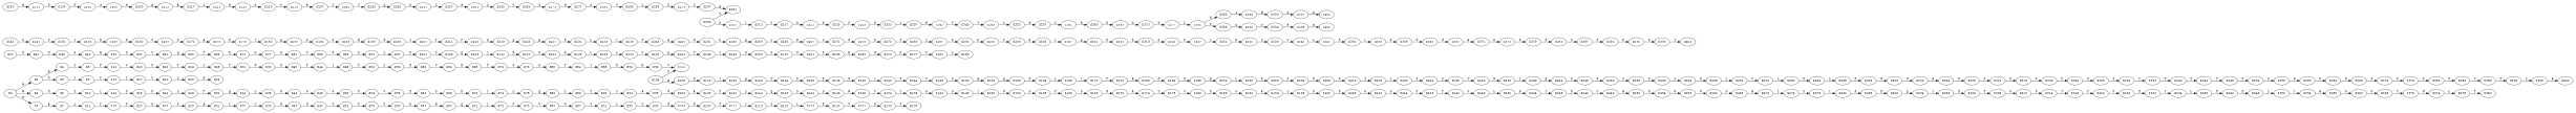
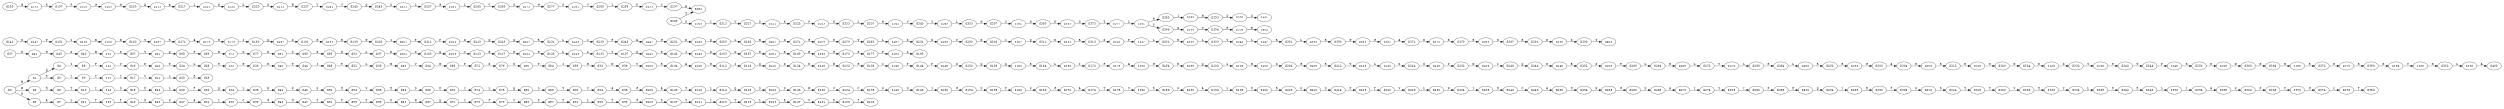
  strict digraph {
    fontname="Courier Prime"
    rankdir=LR
    node [fontname="Courier Prime"]
    edge [fontname="Courier Prime"]
    S0
    S1
    S2
    S3
    S4
    S5
    S6
    S7
    S8
    S9
    S10
    S11
    S12
    S13
    S14
    S15
    S16
    S17
    S18
    S19
    S20
    S21
    S22
    S23
    S24
    S25
    S26
    S27
    S28
    S29
    S30
    S31
    S32
    S34
    S35
    S36
    S38
    S39
    S40
    S37
    S41
    S42
    S43
    S44
    S45
    S46
    S47
    S48
    S49
    S50
    S51
    S52
    S53
    S54
    S55
    S56
    S57
    S58
    S59
    S60
    S61
    S62
    S63
    S64
    S65
    S66
    S67
    S68
    S69
    S70
    S71
    S72
    S73
    S74
    S75
    S76
    S77
    S78
    S79
    S80
    S81
    S82
    S83
    S84
    S85
    S86
    S87
    S88
    S89
    S90
    S91
    S92
    S93
    S94
    S95
    S96
    S97
    S98
    S99
    S100
    S101
    S102
    S103
    S104
    S105
    S106
    S107
    S108
    S109
    S110
    S111
    S112
    S113
    S114
    S115
    S116
    S117
    S118
    S119
    S120
    S121
    S122
    S123
    S124
    S125
    S126
    S127
    S128
    S129
    S130
    S131
    S132
    S133
    S134
    S135
    S136
    S137
    S138
    S139
    S140
    S141
    S142
    S144
    S145
    S146
    S143
    S147
    S148
    S149
    S150
    S151
    S152
    S153
    S154
    S155
    S156
    S157
    S158
    S159
    S160
    S161
    S162
    S163
    S164
    S165
    S166
    S167
    S168
    S169
    S170
    S171
    S172
    S173
    S174
    S175
    S176
    S177
    S178
    S179
    S180
    S181
    S182
    S183
    S184
    S185
    S186
    S187
    S188
    S190
    S191
    S192
    S189
    S193
    S194
    S195
    S196
    S197
    S198
    S199
    S200
    S201
    S202
    S203
    S204
    S205
    S206
    S207
    S208
    S209
    S210
    S211
    S212
    S213
    S214
    S215
    S216
    S217
    S218
    S219
    S220
    S221
    S222
    S223
    S224
    S225
    S226
    S227
    S228
    S229
    S230
    S231
    S232
    S233
    S234
    S235
    S236
    S237
    S238
    S239
    S240
    S241
    S242
    S243
    S244
    S245
    S246
    S247
    S248
    S249
    S250
    S251
    S252
    S253
    S254
    S255
    S256
    S257
    S258
    S259
    S260
    S261
    S262
    S263
    S264
    S265
    S266
    S267
    S268
    S269
    S270
    S271
    S272
    S273
    S274
    S275
    S276
    S277
    S278
    S279
    S280
    S281
    S282
    S283
    S284
    S285
    S286
    S287
    S288
    S289
    S290
    S291
    S292
    S293
    S294
    S295
    S296
    S297
    S298
    S299
    S300
    S301
    S302
    S303
    S304
    S306
    S307
    S308
    S305
    S309
    S310
    S311
    S312
    S313
    S314
    S315
    S316
    S317
    S318
    S319
    S320
    S321
    S322
    S323
    S324
    S325
    S326
    S327
    S328
    S329
    S330
    S331
    S332
    S333
    S334
    S335
    S336
    S337
    S338
    S339
    S340
    S341
    S342
    S343
    S344
    S345
    S346
    S347
    S348
    S349
    S350
    S351
    S352
    S353
    S354
    S355
    S356
    S357
    S358
    S359
    S360
    S361
    S362
    S363
    S364
    S365
    S366
    S367
    S368
    S369
    S370
    S371
    S372
    S373
    S374
    S375
    S376
    S377
    S378
    S379
    S380
    S381
    S382
    S383
    S384
    S385
    S386
    S387
    S388
    S389
    S390
    S391
    S392
    S393
    S394
    S395
    S396
    S397
    S398
    S399
    S400
    S401
    S402
    S403
    S0 -> S1 [label=M]
    S0 -> S2 [label=W]
    S0 -> S3 [label=R]
    S1 -> S4 [label=Q]
    S1 -> S5 [label=R]
    S2 -> S6 [label=H]
    S3 -> S7 [label=A]
    S4 -> S8 [label=I]
    S5 -> S9 [label=I]
    S6 -> S10 [label=T]
    S7 -> S11 [label=L]
    S8 -> S12 [label=F]
    S9 -> S13 [label=T]
    S10 -> S14 [label=I]
    S11 -> S15 [label=P]
    S12 -> S16 [label=V]
    S13 -> S17 [label=I]
    S14 -> S18 [label=D]
    S15 -> S19 [label=F]
    S16 -> S20 [label=K]
    S17 -> S21 [label=V]
    S18 -> S22 [label=R]
    S19 -> S23 [label=R]
    S20 -> S24 [label=T]
    S21 -> S25 [label=L]
    S22 -> S26 [label=L]
    S23 -> S27 [label=S]
    S24 -> S28 [label=L]
    S25 -> S29 [label=E]
    S26 -> S30 [label=F]
    S27 -> S31 [label=A]
    S28 -> S32 [label=T]
    S30 -> S34 [label=Q]
    S31 -> S35 [label=I]
    S32 -> S36 [label=G]
    S34 -> S38 [label=L]
    S35 -> S39 [label=C]
    S36 -> S40 [label=K]
    S38 -> S42 [label=N]
    S39 -> S43 [label=G]
    S40 -> S44 [label=T]
    S37 -> S41 [label=R]
    S41 -> S45 [label=H]
    S42 -> S46 [label=S]
    S43 -> S47 [label=G]
    S44 -> S48 [label=I]
    S45 -> S49 [label=S]
    S46 -> S50 [label=S]
    S47 -> S51 [label=T]
    S48 -> S52 [label=T]
    S49 -> S53 [label=M]
    S50 -> S54 [label=H]
    S51 -> S55 [label=T]
    S52 -> S56 [label=L]
    S53 -> S57 [label=D]
    S54 -> S58 [label=V]
    S55 -> S59 [label=T]
    S56 -> S60 [label=E]
    S57 -> S61 [label=V]
    S58 -> S62 [label=E]
    S59 -> S63 [label=K]
    S60 -> S64 [label=V]
    S61 -> S65 [label=Q]
    S62 -> S66 [label=D]
    S63 -> S67 [label=M]
    S64 -> S68 [label=E]
    S65 -> S69 [label=P]
    S66 -> S70 [label=K]
    S67 -> S71 [label=Q]
    S68 -> S72 [label=P]
    S69 -> S73 [label=E]
    S70 -> S74 [label=I]
    S71 -> S75 [label=I]
    S72 -> S76 [label=S]
    S73 -> S77 [label=D]
    S74 -> S78 [label=L]
    S75 -> S79 [label=F]
    S76 -> S80 [label=D]
    S77 -> S81 [label=K]
    S78 -> S82 [label=Q]
    S79 -> S83 [label=V]
    S80 -> S84 [label=T]
    S81 -> S85 [label=V]
    S82 -> S86 [label=L]
    S83 -> S87 [label=K]
    S84 -> S88 [label=I]
    S85 -> S89 [label=R]
    S86 -> S90 [label=T]
    S87 -> S91 [label=T]
    S88 -> S92 [label=E]
    S89 -> S93 [label=D]
    S90 -> S94 [label=Y]
    S91 -> S95 [label=L]
    S92 -> S96 [label=N]
    S93 -> S97 [label=L]
    S94 -> S98 [label=A]
    S95 -> S99 [label=T]
    S96 -> S100 [label=V]
    S97 -> S101 [label=K]
    S98 -> S102 [label=G]
    S99 -> S103 [label=G]
-   S104 -> S100 [label=K]
+   S100 -> S104 [label=K]
    S101 -> S105 [label=D]
    S102 -> S106 [label=A]
    S103 -> S107 [label=K]
    S104 -> S108 [label=A]
    S105 -> S109 [label=Q]
    S106 -> S110 [label=T]
    S107 -> S111 [label=T]
    S108 -> S112 [label=K]
    S109 -> S113 [label=I]
    S110 -> S114 [label=L]
    S111 -> S115 [label=I]
    S112 -> S116 [label=I]
    S113 -> S117 [label=E]
    S114 -> S118 [label=Q]
    S115 -> S119 [label=T]
    S116 -> S120 [label=Q]
    S117 -> S121 [label=K]
    S118 -> S122 [label=D]
    S119 -> S123 [label=L]
    S120 -> S124 [label=D]
    S121 -> S125 [label=N]
    S122 -> S126 [label=D]
    S123 -> S127 [label=E]
    S124 -> S128 [label=K]
    S125 -> S129 [label=L]
    S126 -> S130 [label=W]
    S127 -> S131 [label=V]
    S128 -> S132 [label=E]
    S129 -> S133 [label=L]
    S130 -> S134 [label=V]
    S131 -> S135 [label=E]
    S132 -> S136 [label=G]
    S133 -> S137 [label=V]
    S134 -> S138 [label=C]
    S135 -> S139 [label=P]
    S136 -> S140 [label=I]
    S137 -> S141 [label=Q]
    S138 -> S142 [label=S]
    S140 -> S144 [label=P]
    S141 -> S145 [label=T]
    S142 -> S146 [label=D]
    S144 -> S148 [label=P]
    S145 -> S149 [label=I]
    S146 -> S150 [label=I]
    S143 -> S147 [label=D]
    S147 -> S151 [label=T]
    S148 -> S152 [label=D]
    S149 -> S153 [label=D]
    S150 -> S154 [label=G]
    S151 -> S155 [label=I]
    S152 -> S156 [label=Q]
    S153 -> S157 [label=D]
    S154 -> S158 [label=D]
    S155 -> S159 [label=E]
    S156 -> S160 [label=Q]
    S157 -> S161 [label=K]
    S158 -> S162 [label=T]
    S159 -> S163 [label=N]
    S160 -> S164 [label=R]
    S161 -> S165 [label=R]
    S162 -> S166 [label=S]
    S163 -> S167 [label=V]
    S164 -> S168 [label=L]
    S165 -> S169 [label=M]
    S166 -> S170 [label=G]
    S167 -> S171 [label=K]
    S168 -> S172 [label=I]
    S169 -> S173 [label=G]
    S170 -> S174 [label=A]
    S171 -> S175 [label=A]
    S172 -> S176 [label=F]
    S173 -> S177 [label=K]
    S174 -> S178 [label=T]
    S175 -> S179 [label=K]
    S176 -> S180 [label=A]
    S177 -> S181 [label=F]
    S178 -> S182 [label=V]
    S179 -> S183 [label=I]
    S180 -> S184 [label=G]
    S181 -> S185 [label=L]
    S182 -> S186 [label=K]
    S183 -> S187 [label=Q]
    S184 -> S188 [label=K]
    S186 -> S190 [label=S]
    S187 -> S191 [label=D]
    S188 -> S192 [label=Q]
    S190 -> S194 [label=A]
    S191 -> S195 [label=K]
    S192 -> S196 [label=L]
    S189 -> S193 [label=M]
    S193 -> S197 [label=K]
    S194 -> S198 [label=L]
    S195 -> S199 [label=E]
    S196 -> S200 [label=E]
    S197 -> S201 [label=F]
    S198 -> S202 [label=R]
    S199 -> S203 [label=G]
    S200 -> S204 [label=D]
    S201 -> S205 [label=G]
    S202 -> S206 [label=E]
    S203 -> S207 [label=I]
    S204 -> S208 [label=G]
    S205 -> S209 [label=G]
    S206 -> S210 [label=S]
    S207 -> S211 [label=P]
    S208 -> S212 [label=R]
    S209 -> S213 [label=A]
    S210 -> S214 [label=D]
    S211 -> S215 [label=P]
    S212 -> S216 [label=T]
    S213 -> S217 [label=A]
    S214 -> S218 [label=K]
    S215 -> S219 [label=D]
    S216 -> S220 [label=L]
    S217 -> S221 [label=L]
    S218 -> S222 [label=P]
    S219 -> S223 [label=Q]
    S220 -> S224 [label=S]
    S221 -> S225 [label=N]
    S222 -> S226 [label=V]
    S223 -> S227 [label=Q]
    S224 -> S228 [label=D]
    S225 -> S229 [label=D]
    S226 -> S230 [label=L]
    S227 -> S231 [label=R]
    S228 -> S232 [label=Y]
    S229 -> S233 [label=D]
    S230 -> S234 [label=N]
    S231 -> S235 [label=L]
    S232 -> S236 [label=N]
    S233 -> S237 [label=W]
    S234 -> S238 [label=I]
    S235 -> S239 [label=I]
    S236 -> S240 [label=I]
    S237 -> S241 [label=V]
    S238 -> S242 [label=H]
    S239 -> S243 [label=F]
    S240 -> S244 [label=Q]
    S241 -> S245 [label=V]
    S242 -> S246 [label=C]
    S243 -> S247 [label=A]
    S244 -> S248 [label=K]
    S245 -> S249 [label=Q]
    S246 -> S250 [label=A]
    S247 -> S251 [label=G]
    S248 -> S252 [label=E]
    S249 -> S253 [label=D]
    S250 -> S254 [label=H]
    S251 -> S255 [label=K]
    S252 -> S256 [label=S]
    S253 -> S257 [label=L]
    S254 -> S258 [label=N]
    S255 -> S259 [label=Q]
    S256 -> S260 [label=T]
    S257 -> S261 [label=G]
    S258 -> S262 [label=G]
    S259 -> S263 [label=L]
    S260 -> S264 [label=L]
    S261 -> S265 [label=L]
    S262 -> S266 [label=D]
    S263 -> S267 [label=E]
    S264 -> S268 [label=H]
    S265 -> S269 [label=V]
    S266 -> S270 [label=A]
    S267 -> S271 [label=D]
    S268 -> S272 [label=L]
    S269 -> S273 [label=S]
    S270 -> S274 [label=I]
    S271 -> S275 [label=G]
    S272 -> S276 [label=V]
    S273 -> S277 [label=G]
    S274 -> S278 [label=Y]
    S275 -> S279 [label=R]
    S276 -> S280 [label=L]
    S277 -> S281 [label=S]
    S278 -> S282 [label=I]
    S279 -> S283 [label=T]
    S280 -> S284 [label=R]
    S281 -> S285 [label=V]
    S282 -> S286 [label=R]
    S283 -> S287 [label=L]
    S284 -> S288 [label=L]
    S285 -> S289 [label=L]
    S286 -> S290 [label=E]
    S287 -> S291 [label=S]
    S288 -> S292 [label=R]
    S289 -> S293 [label=K]
    S290 -> S294 [label=Q]
    S291 -> S295 [label=D]
    S292 -> S296 [label=G]
    S293 -> S297 [label=C]
    S294 -> S298 [label=I]
    S295 -> S299 [label=Y]
    S296 -> S300 [label=G]
    S297 -> S301 [label=A]
    S298 -> S302 [label=E]
    S299 -> S303 [label=N]
    S300 -> S304 [label=A]
    S302 -> S306 [label=P]
    S303 -> S307 [label=I]
    S304 -> S308 [label=K]
    S306 -> S310 [label=S]
    S307 -> S311 [label=Q]
    S308 -> S312 [label=K]
    S305 -> S301 [label=T]
    S305 -> S309 [label=K]
    S309 -> S313 [label=I]
    S310 -> S314 [label=K]
    S311 -> S315 [label=K]
    S312 -> S316 [label=R]
    S313 -> S317 [label=V]
    S314 -> S318 [label=T]
    S315 -> S319 [label=E]
    S316 -> S320 [label=K]
    S317 -> S321 [label=D]
    S318 -> S322 [label=T]
    S319 -> S323 [label=S]
    S320 -> S324 [label=K]
    S321 -> S325 [label=K]
    S322 -> S326 [label=V]
    S323 -> S327 [label=T]
    S324 -> S328 [label=K]
    S325 -> S329 [label=P]
    S326 -> S330 [label=H]
    S327 -> S331 [label=L]
    S328 -> S332 [label=S]
    S329 -> S333 [label=K]
    S330 -> S334 [label=Y]
    S331 -> S335 [label=H]
    S332 -> S336 [label=Y]
    S333 -> S337 [label=L]
    S334 -> S338 [label=L]
    S335 -> S339 [label=L]
    S336 -> S340 [label=T]
    S337 -> S341 [label=N]
    S338 -> S342 [label=R]
    S339 -> S343 [label=V]
    S340 -> S344 [label=T]
    S341 -> S345 [label=V]
    S342 -> S346 [label=E]
    S343 -> S347 [label=L]
    S344 -> S348 [label=P]
    S345 -> S349 [label=Y]
    S346 -> S350 [label=L]
    S347 -> S351 [label=R]
    S348 -> S352 [label=K]
    S349 -> S353 [label=L]
    S350 -> S354 [label=I]
    S351 -> S355 [label=L]
    S352 -> S356 [label=K]
    S353 -> S357 [label=G]
    S354 -> S358 [label=A]
    S355 -> S359 [label=R]
    S356 -> S360 [label=N]
    S357 -> S361 [label=Y]
    S358 -> S362 [label=S]
    S359 -> S363 [label=G]
    S360 -> S364 [label=K]
    S361 -> S365 [label=N]
    S362 -> S366 [label=K]
    S363 -> S367 [label=G]
    S364 -> S368 [label=H]
    S365 -> S369 [label=K]
    S366 -> S370 [label=T]
    S367 -> S371 [label=A]
    S368 -> S372 [label=K]
    S369 -> S373 [label=D]
    S370 -> S374 [label=G]
    S371 -> S375 [label=K]
    S372 -> S376 [label=R]
    S373 -> S377 [label=T]
    S374 -> S378 [label=L]
    S375 -> S379 [label=K]
    S376 -> S380 [label=K]
    S377 -> S381 [label=L]
    S378 -> S382 [label=P]
    S379 -> S383 [label=R]
    S380 -> S384 [label=K]
    S381 -> S385 [label=H]
    S381 -> S386 [label=V]
    S383 -> S387 [label=K]
    S384 -> S388 [label=V]
    S385 -> S389 [label=I]
    S386 -> S390 [label=S]
    S387 -> S391 [label=K]
    S388 -> S392 [label=K]
    S389 -> S393 [label=M]
    S390 -> S394 [label=V]
    S391 -> S395 [label=K]
    S392 -> S396 [label=L]
    S393 -> S397 [label=D]
    S394 -> S398 [label=F]
    S395 -> S399 [label=S]
    S396 -> S400 [label=A]
    S397 -> S401 [label=D]
    S398 -> S402 [label=R]
    S399 -> S403 [label=Y]
  }
